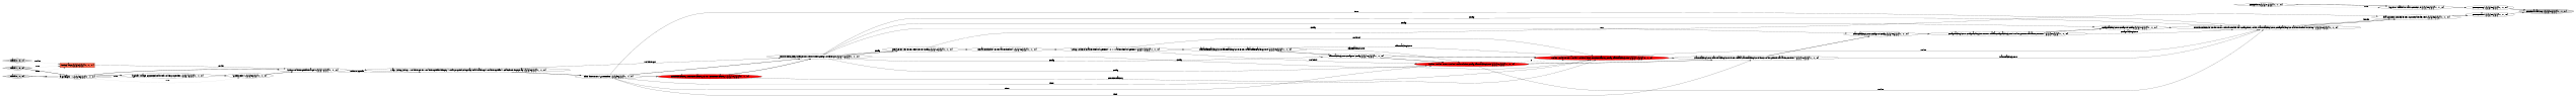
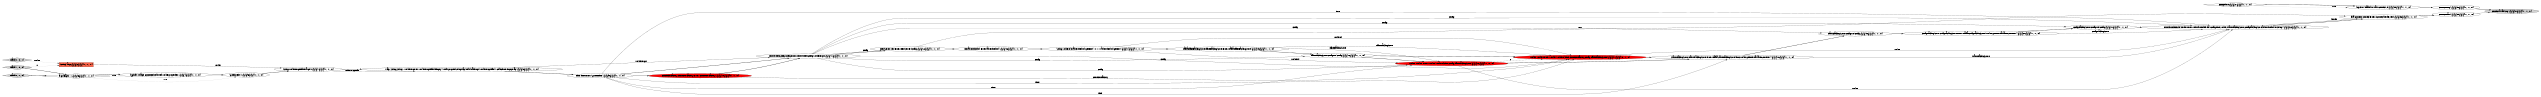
  digraph {
    rankdir=LR
    node [fillcolor=white shape=ellipse style=filled]
    edge [style=bold]
    n1 [label="log.error(\"Failed to start Connect\",e)@@@28@@@['1', '1', '0']"]
    n2 [label="connect.stop()@@@29@@@['1', '1', '0']"]
    n3 [fillcolor=lightgray label="connect.awaitStop()@@@31@@@['1', '1', '0']"]
    n4 [label="ConfigBackingStore configBackingStore = new KafkaConfigBackingStore(worker.getInternalValueConverter())@@@20@@@['1', '1', '0']"]
    n5 [label="configBackingStore.configure(config)@@@21@@@['1', '1', '0']"]
    n6 [label="DistributedHerder herder = new DistributedHerder(config,time,worker,statusBackingStore,configBackingStore,advertisedUrl.toString())@@@22@@@['1', '1', '0']"]
    n7 [label="final Connect connect = new Connect(herder,rest)@@@23@@@['1', '1', '0']"]
    n8 [fillcolor=red label="Worker worker = new Worker(workerId,time,config,offsetBackingStore)@@@16@@@['1', '0', '0']"]
    n9 [label="StatusBackingStore statusBackingStore = new KafkaStatusBackingStore(time,worker.getInternalValueConverter())@@@18@@@['1', '1', '0']"]
    n10 [fillcolor=red label="Worker worker = new Worker(workerId,time,connectorFactory,config,offsetBackingStore)@@@17@@@['0', '1', '0']"]
    n11 [label="statusBackingStore.configure(config)@@@19@@@['1', '1', '0']"]
    n12 [label="offsetBackingStore.configure(config)@@@16@@@['1', '1', '0']"]
    n13 [fillcolor=lightgray label="main['0', '0', '1']" shape=diamond]
    n14 [fillcolor=tomato label="String(( args@@@2@@@['1', '1', '1']" shape=box]
    n15 [label="String workerPropsFile = args(0(@@@7@@@['1', '1', '0']"]
    n16 [label="RestServer rest = new RestServer(config)@@@12@@@['1', '1', '0']"]
    n17 [label="URI advertisedUrl = rest.advertisedUrl()@@@13@@@['1', '1', '0']"]
    n18 [label="connect.start()@@@25@@@['1', '1', '0']"]
    n19 [label="String workerId = advertisedUrl.getHost() + \":\" + advertisedUrl.getPort()@@@14@@@['1', '1', '0']"]
    n20 [label="Map<String,String> workerProps = !workerPropsFile.isEmpty()? Utils.propsToStringMap(Utils.loadProps(workerPropsFile)): Collections.emptyMap()@@@8@@@['1', '1', '0']"]
    n21 [label="Time time = new SystemTime()@@@9@@@['1', '1', '0']"]
    n22 [label="DistributedConfig config = new DistributedConfig(workerProps)@@@11@@@['1', '1', '0']"]
    n23 [label="KafkaOffsetBackingStore offsetBackingStore = new KafkaOffsetBackingStore()@@@15@@@['1', '1', '0']"]
    n24 [fillcolor=lightgray label="main['1', '0', '0']" shape=diamond]
    n25 [label="args.length < 1@@@3@@@['1', '1', '0']" shape=diamond]
    n26 [label="log.info(\"Usage: ConnectDistributed worker.properties\")@@@4@@@['1', '1', '0']"]
    n27 [label="System.exit(1)@@@5@@@['1', '1', '0']"]
    n28 [fillcolor=red label="ConnectorFactory connectorFactory = new ConnectorFactory()@@@10@@@['0', '1', '0']"]
    n29 [fillcolor=lightgray label="main['0', '1', '0']" shape=diamond]
    n30 [label="Exception e@@@27@@@['1', '1', '0']" shape=diamond]
    n1 -> n2
    n2 -> n3
    n4 -> n5
    n4 -> n6 [label=configBackingStore style=solid]
    n5 -> n6
    n6 -> n7 [label=herder style=solid]
    n6 -> n7
    n7 -> n18
    n8 -> n6 [label=worker style=solid]
    n8 -> n9
    n8 -> n10 [label=0 style=dashed]
    n9 -> n6 [label=statusBackingStore style=solid]
    n9 -> n11
    n10 -> n6 [label=worker style=solid]
    n10 -> n9
    n11 -> n4
    n12 -> n8
    n12 -> n10
    n13 -> n14 [label=worker style=dotted]
    n14 -> n15 [label=worker style=solid]
    n15 -> n20
    n15 -> n20 [label=workerPropsFile style=solid]
    n16 -> n7 [label=rest style=solid]
    n16 -> n17
    n17 -> n19
    n18 -> n3 [style=solid]
    n19 -> n8 [label=workerId style=solid]
    n19 -> n10 [label=workerId style=solid]
    n19 -> n23
    n20 -> n21
    n20 -> n22 [label=workerProps style=solid]
    n21 -> n6 [label=time style=solid]
    n21 -> n8 [label=time style=solid]
    n21 -> n9 [label=time style=solid]
    n21 -> n10 [label=time style=solid]
    n21 -> n22
    n21 -> n28
    n22 -> n5 [label=config style=solid]
    n22 -> n6 [label=config style=solid]
    n22 -> n8 [label=config style=solid]
    n22 -> n10 [label=config style=solid]
    n22 -> n11 [label=config style=solid]
    n22 -> n12 [label=config style=solid]
    n22 -> n16
    n22 -> n16 [label=config style=solid]
    n23 -> n8 [label=offsetBackingStore style=solid]
    n23 -> n10 [label=offsetBackingStore style=solid]
    n23 -> n12
-   n24 -> n14 [label=true style=dotted]
+   n24 -> n14 [label=0 style=dotted]
    n24 -> n25
-   n25 -> n15
    n25 -> n26
    n25 -> n26 [label=true style=dotted]
    n25 -> n27 [label=true style=dotted]
    n26 -> n27
    n27 -> n15
    n28 -> n10 [label=connectorFactory style=solid]
    n28 -> n22
-   n29 -> n14 [label=true style=dotted]
    n29 -> n25
    n30 -> n1
    n30 -> n1 [label=true style=dotted]
  }
